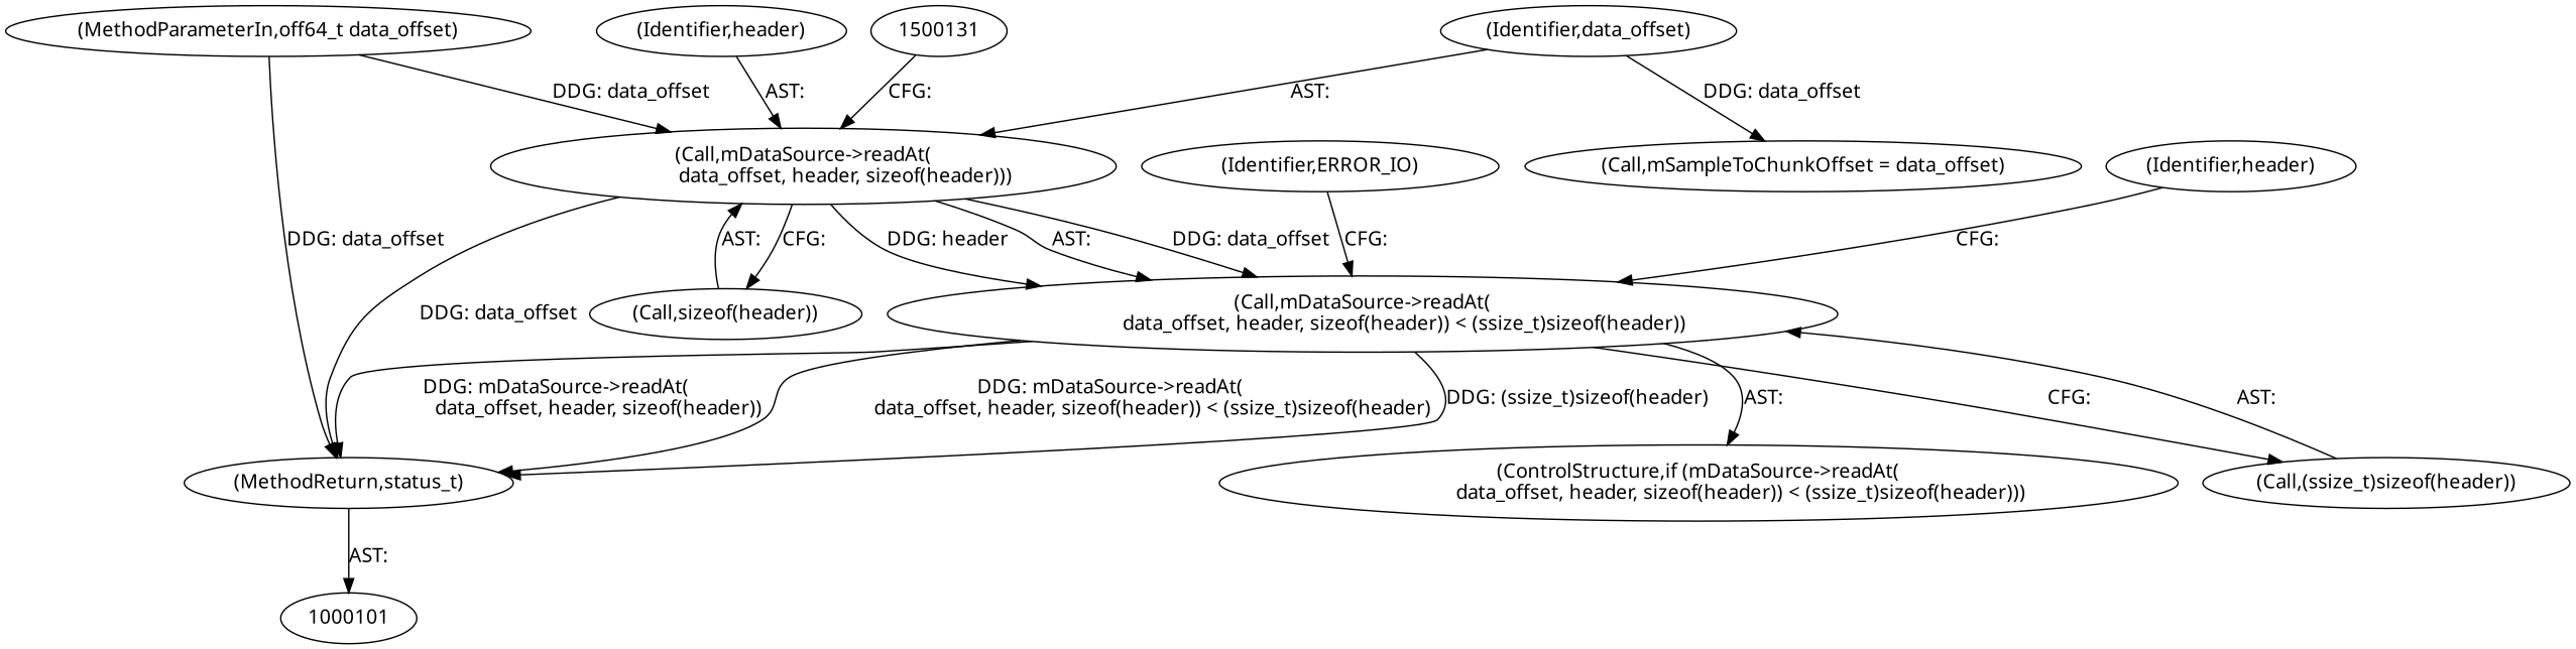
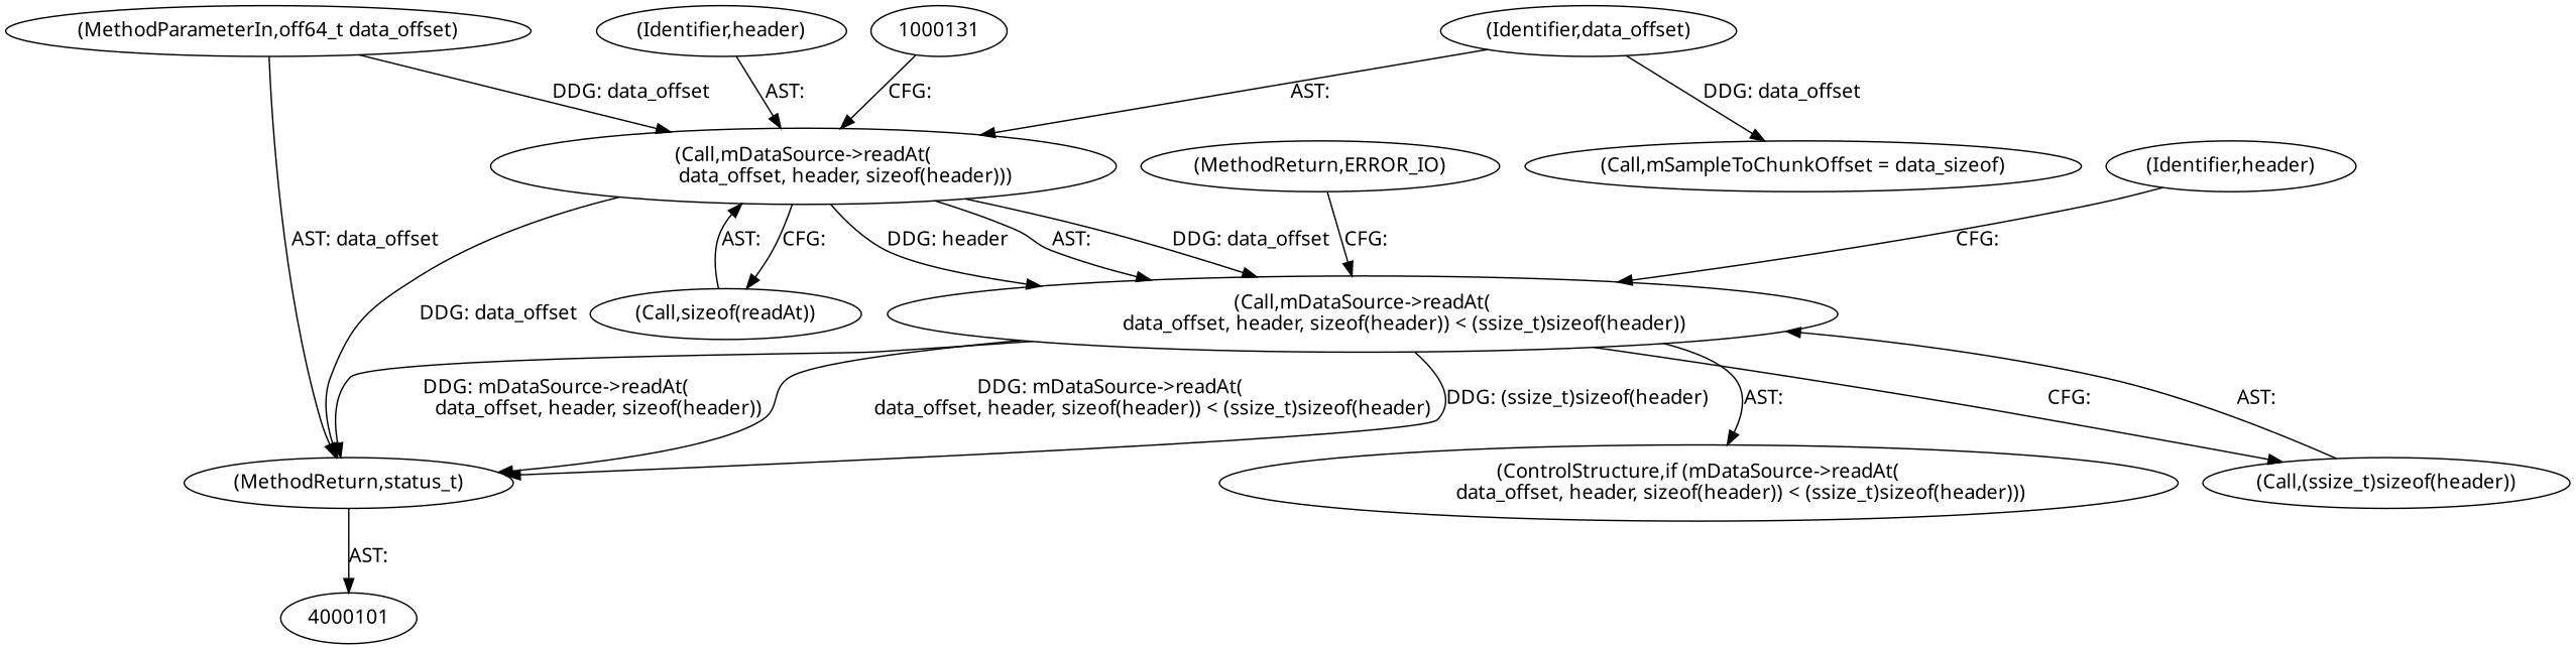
  digraph {
    fontname="Noto Sans"
    node [fontname="Noto Sans"]
    edge [fontname="Noto Sans"]
    n1 [label="(Call,mDataSource->readAt(\n                data_offset, header, sizeof(header)) < (ssize_t)sizeof(header))"]
    n2 [label="(Call,(ssize_t)sizeof(header))"]
    n3 [label="(MethodReturn,status_t)"]
    n4 [label="(ControlStructure,if (mDataSource->readAt(\n                data_offset, header, sizeof(header)) < (ssize_t)sizeof(header)))"]
-   1000101
+   1000101 [label=4000101]
    n6 [label="(Call,mDataSource->readAt(\n                data_offset, header, sizeof(header)))"]
-   n7 [label="(Call,sizeof(header))"]
+   n7 [label="(Call,sizeof(readAt))"]
    n8 [label="(MethodParameterIn,off64_t data_offset)"]
-   n9 [label="(Call,mSampleToChunkOffset = data_offset)"]
+   n9 [label="(Call,mSampleToChunkOffset = data_sizeof)"]
    n10 [label="(Identifier,data_offset)"]
    n11 [label="(Identifier,header)"]
-   n12 [label="(Identifier,ERROR_IO)"]
+   n12 [label="(MethodReturn,ERROR_IO)"]
    n13 [label="(Identifier,header)"]
-   1000131 [label=1500131]
+   1000131
    n1 -> n2 [label="CFG: "]
    n1 -> n3 [label="DDG: (ssize_t)sizeof(header)"]
    n1 -> n3 [label="DDG: mDataSource->readAt(\n                data_offset, header, sizeof(header))"]
    n1 -> n3 [label="DDG: mDataSource->readAt(\n                data_offset, header, sizeof(header)) < (ssize_t)sizeof(header)"]
    n1 -> n4 [label="AST: "]
    n2 -> n1 [label="AST: "]
    n3 -> 1000101 [label="AST: "]
    n6 -> n1 [label="AST: "]
    n6 -> n1 [label="DDG: data_offset"]
    n6 -> n1 [label="DDG: header"]
    n6 -> n3 [label="DDG: data_offset"]
    n6 -> n7 [label="CFG: "]
    n7 -> n6 [label="AST: "]
-   n8 -> n3 [label="DDG: data_offset"]
+   n8 -> n3 [label="AST: data_offset"]
    n8 -> n6 [label="DDG: data_offset"]
    n10 -> n6 [label="AST: "]
    n10 -> n9 [label="DDG: data_offset"]
    n11 -> n6 [label="AST: "]
    n12 -> n1 [label="CFG: "]
    n13 -> n1 [label="CFG: "]
    1000131 -> n6 [label="CFG: "]
  }
